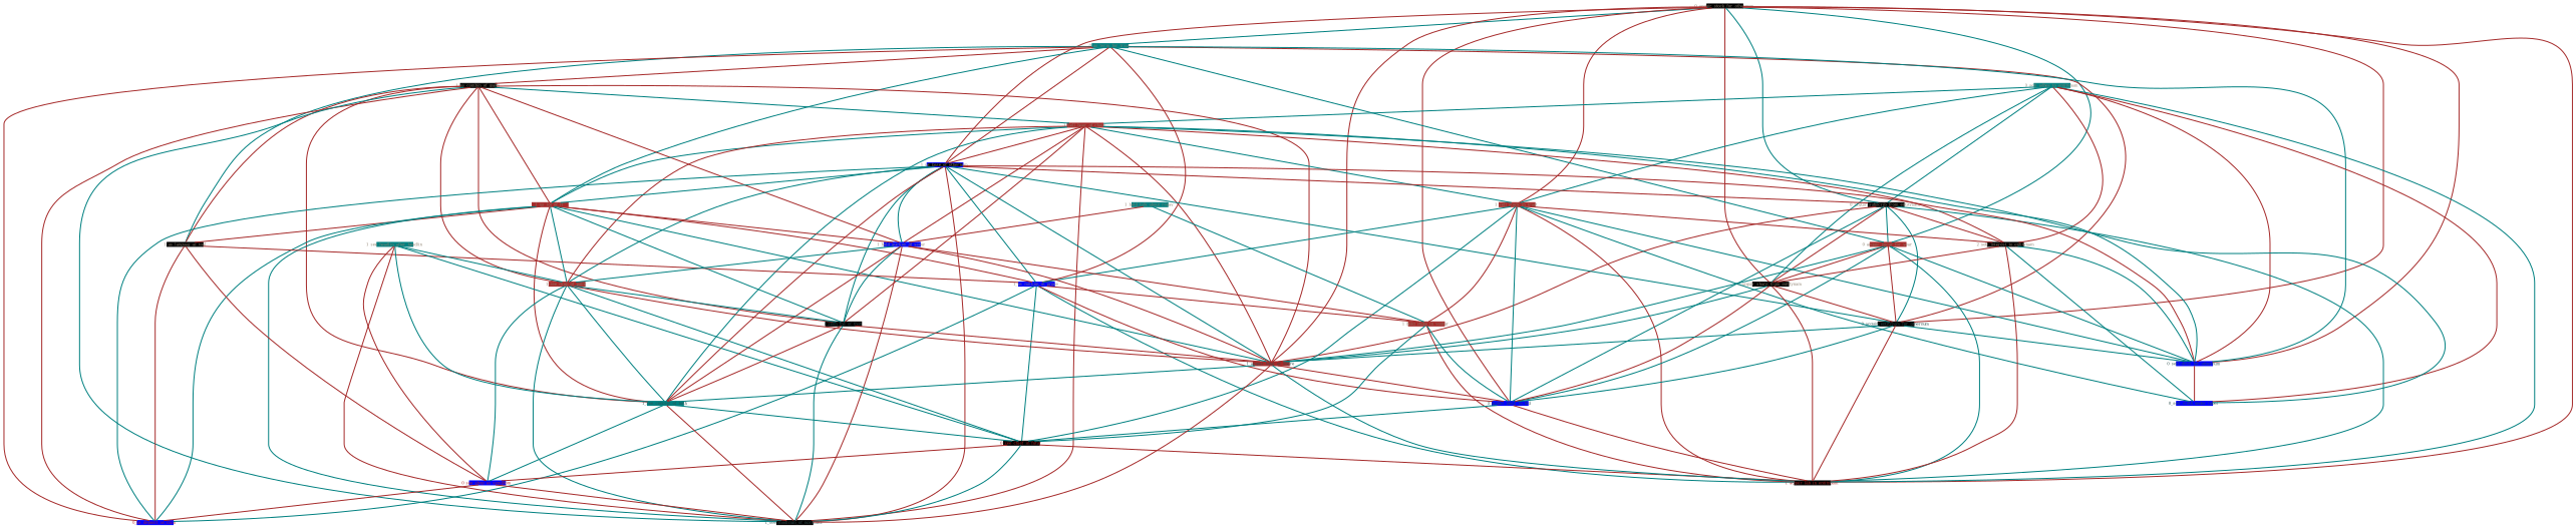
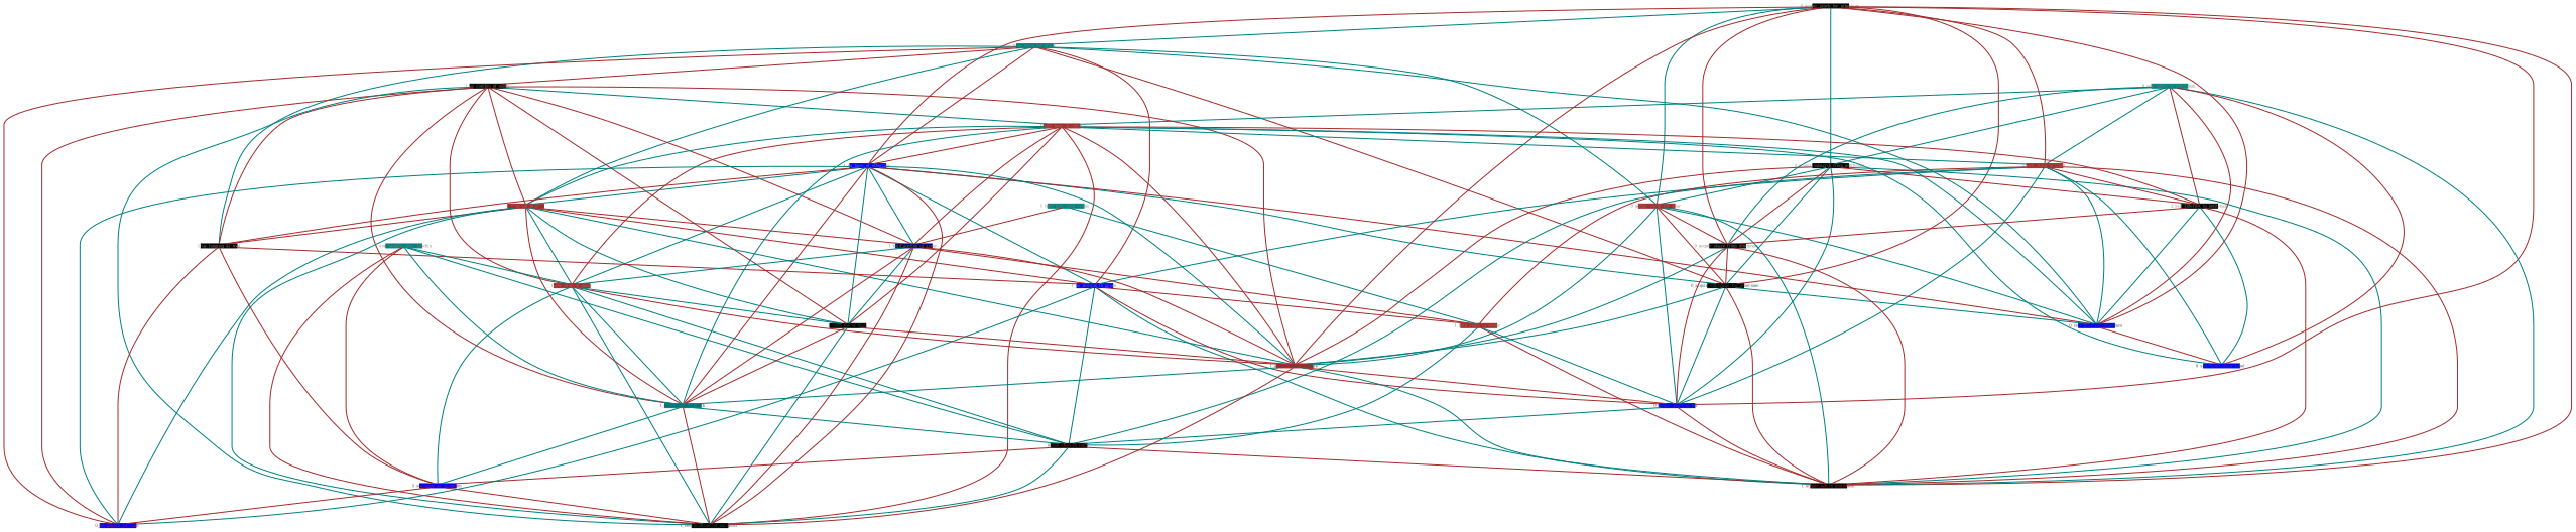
  graph {
    node [color=black fixedsize=true fontcolor="#8b7d6b" fontsize=4 shape=polygon style=filled]
    edge [color=brown w=1]
    "0_acquir_stock_for_othernum " [height=.06 width=.5]
    "0_us_term_for_train " [color=teal height=.06 width=.5]
    "0_sell_adhes_to_entitynam " [color=teal height=.06 width=.5]
    "1_us_combin_of_quota " [height=.06 width=.5]
    "1_sell_beer_of_choic " [color=brown height=.06 width=.5]
    "0_acquir_subscrib_from_entitynam " [height=.06 width=.5]
-   "1_us_base_of_othernum " [color=blue height=.06 width=.5 fillcolor=black]
+   "1_us_base_of_othernum " [color=blue height=.06 width=.5]
    "1_us_lot_of_it " [color=brown height=.06 width=.5]
    n9 [height=.06 label="1_us_languag_as_tool" width=.5]
    "1_see_headlin_after_headlin " [color=teal height=.06 width=.5]
    "1_sell_stock_in_trust " [color=brown height=.06 width=.5]
    "1_hold_talk_about_repay " [color=teal height=.06 width=.5]
    "1_us_million_in_proce " [color=blue height=.06 width=.5]
    "0_acquir_secur_for_year " [color=brown height=.06 width=.5]
    n15 [height=.06 label="2_sell_interest_to_entitynam" width=.5]
-   "1_hold_auction_of_secur " [color=blue height=.06 width=.5]
+   "1_hold_auction_of_secur " [color=blue height=.06 width=.5 fillcolor=black]
    "0_acquir_share_from_entitynam " [height=.06 width=.5]
    "1_hold_stake_in_ventur " [color=brown height=.06 width=.5]
    "1_see_drop_of_point " [color=brown height=.06 width=.5]
    "0_see_chief_in_futur " [fontcolor="#b22222" height=.06 width=.5]
    "0_see_shop_as_symptom " [color=blue fontcolor="#b22222" height=.06 width=.5]
    "1_acquir_lab_in_entitynam " [fontcolor="#b22222" height=.06 width=.5]
    "0_us_deposit_as_cach " [color=blue fontcolor="#b22222" height=.06 width=.5]
    "0_acquir_entitynam_for_othernum " [fontcolor="#2f4f4f" height=.06 width=.5]
    "0_sell_divis_for_othernum " [color=blue fontcolor="#2f4f4f" height=.06 width=.5]
    "1_acquir_total_of_share " [color=brown fontcolor="#2f4f4f" height=.06 width=.5]
    "0_acquir_posit_in_bid " [color=blue fontcolor="#2f4f4f" height=.06 width=.5]
    "0_sell_cloth_under_label " [color=blue fontcolor="#2f4f4f" height=.06 width=.5]
    "1_seen_the_of_that " [fontcolor="#2f4f4f" height=.06 width=.5]
    "1_see_concept_of_both " [color=teal fontcolor="#2f4f4f" height=.06 width=.5]
    "1_see_modicum_of_normalci " [fontcolor="#2f4f4f" height=.06 width=.5]
    subgraph sub_1 {
      "0_acquir_stock_for_othernum "
      "0_us_term_for_train "
      "0_sell_adhes_to_entitynam "
      "1_us_combin_of_quota "
      "1_sell_beer_of_choic "
      "0_acquir_subscrib_from_entitynam "
      "1_us_base_of_othernum "
      "1_us_lot_of_it "
      n9
      "1_see_headlin_after_headlin "
      "1_sell_stock_in_trust "
      "1_hold_talk_about_repay "
      "1_us_million_in_proce "
      "0_acquir_secur_for_year "
      n15
      "1_hold_auction_of_secur "
      "0_acquir_share_from_entitynam "
      "1_hold_stake_in_ventur "
      "1_see_drop_of_point "
    }
    subgraph sub_2 {
      "0_see_chief_in_futur "
      "0_see_shop_as_symptom "
      "1_acquir_lab_in_entitynam "
      "0_us_deposit_as_cach "
    }
    "0_acquir_stock_for_othernum " -- "0_us_term_for_train " [color=teal]
    "0_acquir_stock_for_othernum " -- "0_acquir_subscrib_from_entitynam " [color=teal]
    "0_acquir_stock_for_othernum " -- "1_us_base_of_othernum "
    "0_acquir_stock_for_othernum " -- "1_sell_stock_in_trust "
    "0_acquir_stock_for_othernum " -- "0_acquir_secur_for_year " [color=teal w=2]
    "0_acquir_stock_for_othernum " -- "0_acquir_share_from_entitynam "
    "0_acquir_stock_for_othernum " -- "1_acquir_lab_in_entitynam "
    "0_acquir_stock_for_othernum " -- "0_acquir_entitynam_for_othernum " [w=3]
    "0_acquir_stock_for_othernum " -- "0_sell_divis_for_othernum " [w=2]
    "0_acquir_stock_for_othernum " -- "1_acquir_total_of_share "
    "0_acquir_stock_for_othernum " -- "0_acquir_posit_in_bid "
    "0_us_term_for_train " -- "1_us_combin_of_quota "
    "0_us_term_for_train " -- "1_us_base_of_othernum "
    "0_us_term_for_train " -- "1_us_lot_of_it " [color=teal]
    "0_us_term_for_train " -- n9 [color=teal]
    "0_us_term_for_train " -- "1_us_million_in_proce "
    "0_us_term_for_train " -- "0_acquir_secur_for_year " [color=teal]
    "0_us_term_for_train " -- "0_us_deposit_as_cach "
    "0_us_term_for_train " -- "0_acquir_entitynam_for_othernum "
    "0_us_term_for_train " -- "0_sell_divis_for_othernum " [color=teal]
    "0_sell_adhes_to_entitynam " -- "1_sell_beer_of_choic " [color=teal]
    "0_sell_adhes_to_entitynam " -- "0_acquir_subscrib_from_entitynam " [color=teal]
    "0_sell_adhes_to_entitynam " -- "1_sell_stock_in_trust " [color=teal]
    "0_sell_adhes_to_entitynam " -- n15 [w=3]
    "0_sell_adhes_to_entitynam " -- "0_acquir_share_from_entitynam " [color=teal]
    "0_sell_adhes_to_entitynam " -- "1_acquir_lab_in_entitynam " [color=teal]
    "0_sell_adhes_to_entitynam " -- "0_sell_divis_for_othernum "
    "0_sell_adhes_to_entitynam " -- "0_sell_cloth_under_label "
    "1_us_combin_of_quota " -- "1_sell_beer_of_choic " [color=teal]
    "1_us_combin_of_quota " -- "1_us_lot_of_it " [w=2]
    "1_us_combin_of_quota " -- n9
    "1_us_combin_of_quota " -- "1_hold_auction_of_secur "
    "1_us_combin_of_quota " -- "1_see_drop_of_point "
    "1_us_combin_of_quota " -- "0_us_deposit_as_cach "
    "1_us_combin_of_quota " -- "1_acquir_total_of_share "
    "1_us_combin_of_quota " -- "1_seen_the_of_that "
    "1_us_combin_of_quota " -- "1_see_concept_of_both "
    "1_us_combin_of_quota " -- "1_see_modicum_of_normalci " [color=teal]
    "1_sell_beer_of_choic " -- "1_us_base_of_othernum "
    "1_sell_beer_of_choic " -- "1_us_lot_of_it " [color=teal]
    "1_sell_beer_of_choic " -- "1_sell_stock_in_trust " [color=teal]
    "1_sell_beer_of_choic " -- n15
    "1_sell_beer_of_choic " -- "1_hold_auction_of_secur "
    "1_sell_beer_of_choic " -- "1_see_drop_of_point "
    "1_sell_beer_of_choic " -- "0_sell_divis_for_othernum " [color=teal]
    "1_sell_beer_of_choic " -- "1_acquir_total_of_share "
    "1_sell_beer_of_choic " -- "0_sell_cloth_under_label " [color=teal]
    "1_sell_beer_of_choic " -- "1_seen_the_of_that "
    "1_sell_beer_of_choic " -- "1_see_concept_of_both " [color=teal]
    "1_sell_beer_of_choic " -- "1_see_modicum_of_normalci "
    "0_acquir_subscrib_from_entitynam " -- "0_acquir_secur_for_year " [color=teal]
    "0_acquir_subscrib_from_entitynam " -- n15
    "0_acquir_subscrib_from_entitynam " -- "0_acquir_share_from_entitynam " [w=3]
    "0_acquir_subscrib_from_entitynam " -- "1_acquir_lab_in_entitynam " [color=teal w=2]
    "0_acquir_subscrib_from_entitynam " -- "0_acquir_entitynam_for_othernum " [color=teal]
    "0_acquir_subscrib_from_entitynam " -- "1_acquir_total_of_share "
    "0_acquir_subscrib_from_entitynam " -- "0_acquir_posit_in_bid " [color=teal]
    "1_us_base_of_othernum " -- "1_us_lot_of_it " [color=teal w=2]
-   "1_us_base_of_othernum " -- "0_acquir_subscrib_from_entitynam "
+   "1_us_base_of_othernum " -- n9
    "1_us_base_of_othernum " -- "1_us_million_in_proce " [color=teal]
    "1_us_base_of_othernum " -- "1_hold_auction_of_secur " [color=teal]
    "1_us_base_of_othernum " -- "1_see_drop_of_point " [color=teal]
    "1_us_base_of_othernum " -- "0_us_deposit_as_cach " [color=teal]
    "1_us_base_of_othernum " -- "0_acquir_entitynam_for_othernum " [color=teal]
    "1_us_base_of_othernum " -- "0_sell_divis_for_othernum "
    "1_us_base_of_othernum " -- "1_acquir_total_of_share " [color=teal]
    "1_us_base_of_othernum " -- "1_seen_the_of_that " [color=teal]
    "1_us_base_of_othernum " -- "1_see_concept_of_both "
    "1_us_base_of_othernum " -- "1_see_modicum_of_normalci "
    "1_us_lot_of_it " -- n9
    "1_us_lot_of_it " -- "1_us_million_in_proce "
    "1_us_lot_of_it " -- "1_hold_auction_of_secur "
    "1_us_lot_of_it " -- "1_see_drop_of_point " [color=teal]
    "1_us_lot_of_it " -- "0_us_deposit_as_cach " [color=teal]
    "1_us_lot_of_it " -- "1_acquir_total_of_share " [color=teal]
    "1_us_lot_of_it " -- "1_seen_the_of_that " [color=teal]
    "1_us_lot_of_it " -- "1_see_concept_of_both "
    "1_us_lot_of_it " -- "1_see_modicum_of_normalci " [color=teal]
    n9 -- "1_us_million_in_proce "
    n9 -- "0_see_shop_as_symptom "
    n9 -- "0_us_deposit_as_cach " [w=2]
    "1_see_headlin_after_headlin " -- "1_see_drop_of_point " [color=teal]
    "1_see_headlin_after_headlin " -- "0_see_chief_in_futur " [color=teal]
    "1_see_headlin_after_headlin " -- "0_see_shop_as_symptom "
    "1_see_headlin_after_headlin " -- "1_see_concept_of_both " [color=teal]
    "1_see_headlin_after_headlin " -- "1_see_modicum_of_normalci "
    "1_sell_stock_in_trust " -- "1_us_million_in_proce " [color=teal]
    "1_sell_stock_in_trust " -- n15
    "1_sell_stock_in_trust " -- "1_hold_stake_in_ventur "
    "1_sell_stock_in_trust " -- "0_see_chief_in_futur " [color=teal]
    "1_sell_stock_in_trust " -- "1_acquir_lab_in_entitynam "
    "1_sell_stock_in_trust " -- "0_sell_divis_for_othernum " [color=teal]
    "1_sell_stock_in_trust " -- "0_acquir_posit_in_bid " [color=teal]
    "1_sell_stock_in_trust " -- "0_sell_cloth_under_label " [color=teal]
    "1_hold_talk_about_repay " -- "1_hold_auction_of_secur "
    "1_hold_talk_about_repay " -- "1_hold_stake_in_ventur " [color=teal]
    "1_us_million_in_proce " -- "1_hold_stake_in_ventur "
    "1_us_million_in_proce " -- "0_see_chief_in_futur " [color=teal]
    "1_us_million_in_proce " -- "1_acquir_lab_in_entitynam " [color=teal]
    "1_us_million_in_proce " -- "0_us_deposit_as_cach " [color=teal]
    "1_us_million_in_proce " -- "0_acquir_posit_in_bid "
    "0_acquir_secur_for_year " -- "0_acquir_share_from_entitynam "
    "0_acquir_secur_for_year " -- "1_acquir_lab_in_entitynam " [color=teal]
    "0_acquir_secur_for_year " -- "0_acquir_entitynam_for_othernum " [w=2]
    "0_acquir_secur_for_year " -- "0_sell_divis_for_othernum " [color=teal]
    "0_acquir_secur_for_year " -- "1_acquir_total_of_share " [color=teal]
    "0_acquir_secur_for_year " -- "0_acquir_posit_in_bid " [color=teal]
    n15 -- "0_acquir_share_from_entitynam "
    n15 -- "1_acquir_lab_in_entitynam "
    n15 -- "0_sell_divis_for_othernum " [color=teal]
    n15 -- "0_sell_cloth_under_label " [color=teal]
    "1_hold_auction_of_secur " -- "1_hold_stake_in_ventur "
    "1_hold_auction_of_secur " -- "1_see_drop_of_point " [color=teal]
    "1_hold_auction_of_secur " -- "1_acquir_total_of_share "
    "1_hold_auction_of_secur " -- "1_seen_the_of_that " [color=teal]
    "1_hold_auction_of_secur " -- "1_see_concept_of_both "
    "1_hold_auction_of_secur " -- "1_see_modicum_of_normalci "
    "0_acquir_share_from_entitynam " -- "1_acquir_lab_in_entitynam " [w=2]
    "0_acquir_share_from_entitynam " -- "0_acquir_entitynam_for_othernum "
    "0_acquir_share_from_entitynam " -- "1_acquir_total_of_share " [color=teal]
    "0_acquir_share_from_entitynam " -- "0_acquir_posit_in_bid "
    "1_hold_stake_in_ventur " -- "0_see_chief_in_futur " [color=teal]
    "1_hold_stake_in_ventur " -- "1_acquir_lab_in_entitynam "
    "1_hold_stake_in_ventur " -- "0_acquir_posit_in_bid " [color=teal]
    "1_see_drop_of_point " -- "0_see_chief_in_futur " [color=teal]
    "1_see_drop_of_point " -- "0_see_shop_as_symptom " [color=teal]
    "1_see_drop_of_point " -- "1_acquir_total_of_share "
    "1_see_drop_of_point " -- "1_seen_the_of_that " [color=teal]
    "1_see_drop_of_point " -- "1_see_concept_of_both " [color=teal w=2]
    "1_see_drop_of_point " -- "1_see_modicum_of_normalci " [color=teal w=2]
    "0_see_chief_in_futur " -- "0_see_shop_as_symptom "
    "0_see_chief_in_futur " -- "1_acquir_lab_in_entitynam "
    "0_see_chief_in_futur " -- "1_see_modicum_of_normalci " [color=teal]
    "0_see_shop_as_symptom " -- "0_us_deposit_as_cach "
    "0_see_shop_as_symptom " -- "1_see_modicum_of_normalci "
    "0_acquir_entitynam_for_othernum " -- "1_acquir_lab_in_entitynam "
    "0_acquir_entitynam_for_othernum " -- "0_sell_divis_for_othernum " [color=teal w=2]
    "0_acquir_entitynam_for_othernum " -- "1_acquir_total_of_share " [color=teal]
    "0_acquir_entitynam_for_othernum " -- "0_acquir_posit_in_bid " [color=teal]
    "0_sell_divis_for_othernum " -- "0_sell_cloth_under_label "
    "1_acquir_total_of_share " -- "1_acquir_lab_in_entitynam " [color=teal]
    "1_acquir_total_of_share " -- "0_acquir_posit_in_bid "
    "1_acquir_total_of_share " -- "1_see_concept_of_both " [color=teal]
    "1_acquir_total_of_share " -- "1_see_modicum_of_normalci "
    "0_acquir_posit_in_bid " -- "0_see_chief_in_futur " [color=teal]
    "0_acquir_posit_in_bid " -- "1_acquir_lab_in_entitynam " [w=2]
    "1_seen_the_of_that " -- "1_acquir_total_of_share "
    "1_seen_the_of_that " -- "1_see_concept_of_both "
    "1_seen_the_of_that " -- "1_see_modicum_of_normalci " [color=teal]
    "1_see_concept_of_both " -- "0_see_chief_in_futur " [color=teal]
    "1_see_concept_of_both " -- "0_see_shop_as_symptom " [color=teal]
    "1_see_concept_of_both " -- "1_see_modicum_of_normalci " [w=2]
  }
